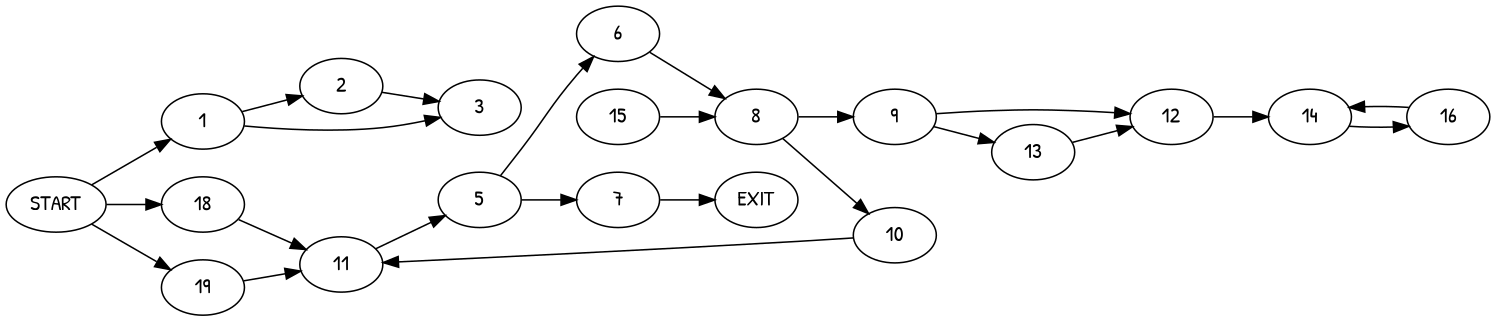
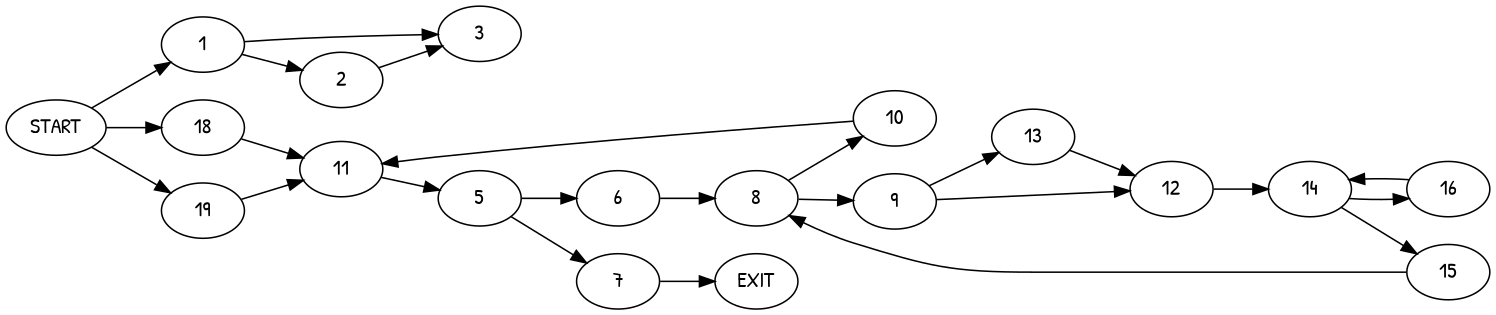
  digraph {
    fontname="Patrick Hand"
    rankdir=LR
    node [fontname="Patrick Hand"]
    edge [fontname="Patrick Hand"]
    n1 [label=START]
    1
    18
    19
    2
    3
    11
    n8 [label=EXIT]
    5
    6
    7
    8
    9
    10
    12
    13
    14
    15
    16
    n1 -> 1
    n1 -> 18
    n1 -> 19
    1 -> 2
    1 -> 3
    18 -> 11
    19 -> 11
    2 -> 3
    11 -> 5
    5 -> 6
    5 -> 7
    6 -> 8
    7 -> n8
    8 -> 9
    8 -> 10
    9 -> 12
    9 -> 13
    10 -> 11
    12 -> 14
    13 -> 12
+   14 -> 15
    14 -> 16
    15 -> 8
    16 -> 14
  }
